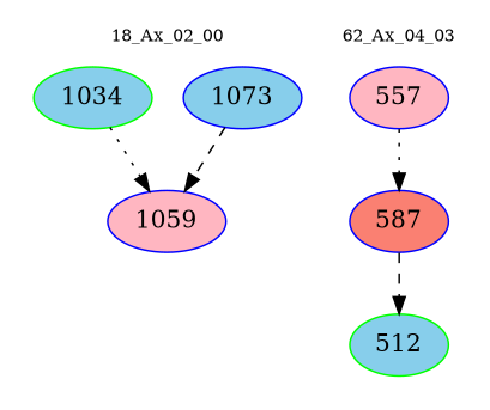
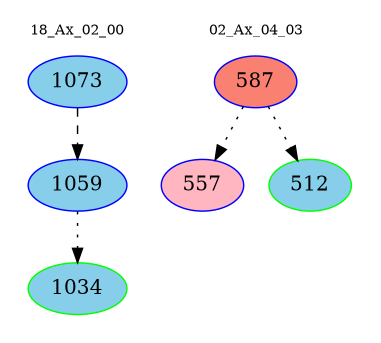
  digraph {
    node [color=blue fillcolor=skyblue style=filled]
    edge [color=black style=dashed]
    n1 [label=1073]
-   n2 [fillcolor=lightpink label=1059]
+   n2 [label=1059]
    n3 [color=green label=1034]
    n4 [fillcolor=lightpink label=557]
    n5 [fillcolor=salmon label=587]
    n6 [color=green label=512]
    subgraph cluster_1 {
      color=white
      fontsize=10
      label="18_Ax_02_00"
      n1
      n2
      n3
    }
    subgraph cluster_2 {
      color=white
      fontsize=10
-     label="62_Ax_04_03"
+     label="02_Ax_04_03"
      n4
      n5
      n6
    }
    n1 -> n2
-   n3 -> n2 [style=dotted]
-   n4 -> n5 [style=dotted]
-   n5 -> n6
+   n2 -> n3 [style=dotted]
+   n5 -> n4 [style=dotted]
+   n5 -> n6 [style=dotted]
  }
